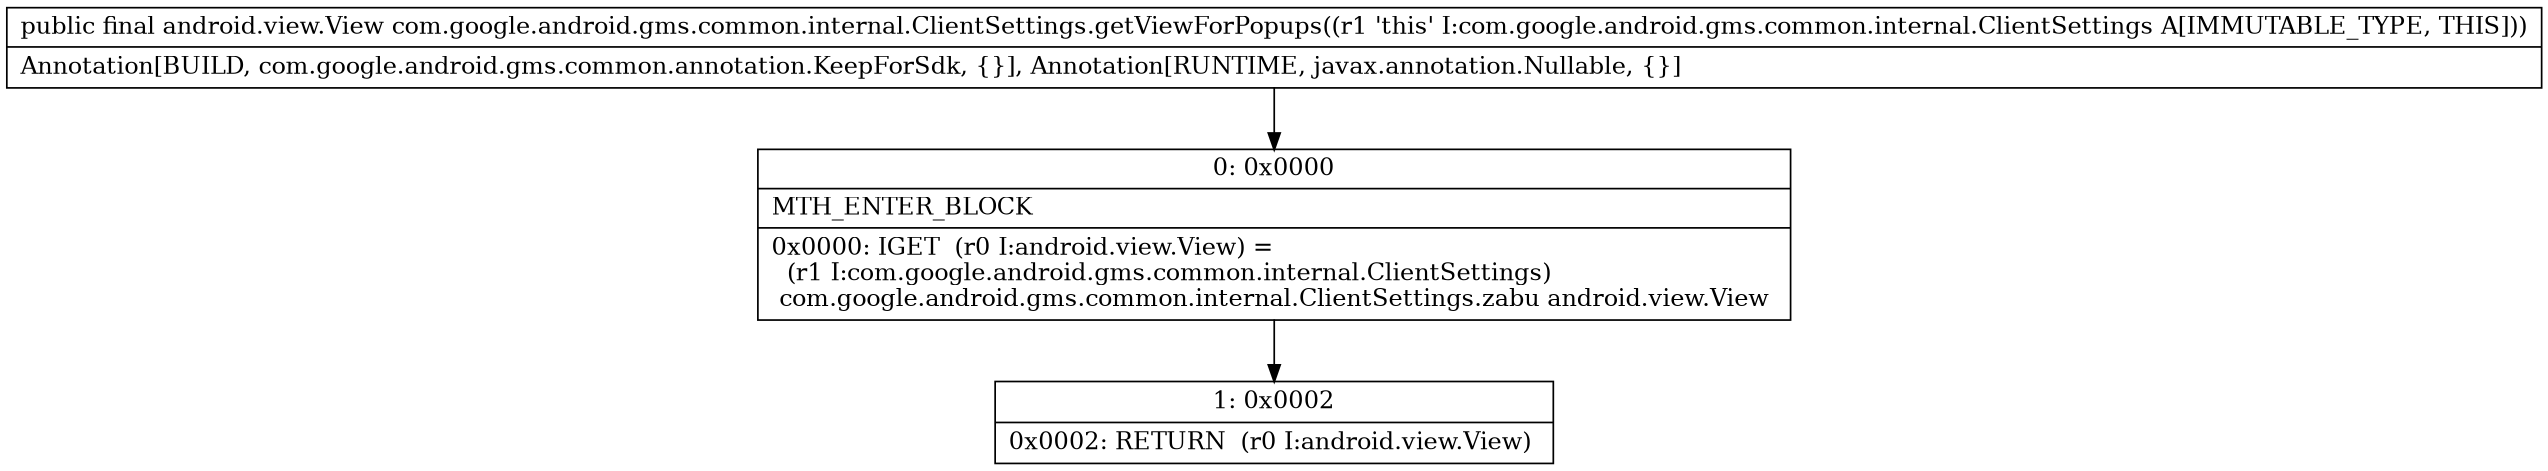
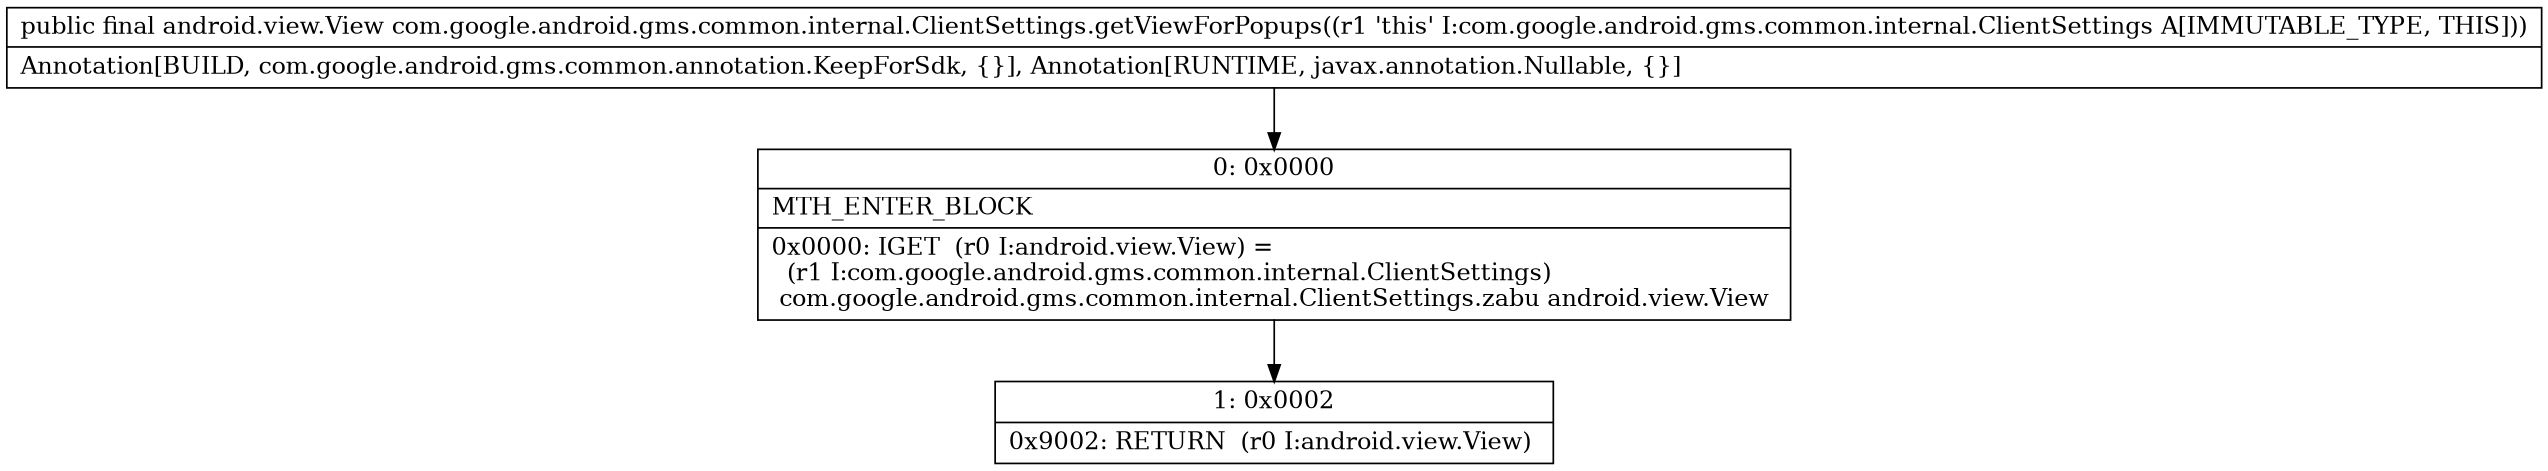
  digraph {
    node [shape=record]
    n1 [label="{0\:\ 0x0000|MTH_ENTER_BLOCK\l|0x0000: IGET  (r0 I:android.view.View) = \l  (r1 I:com.google.android.gms.common.internal.ClientSettings)\l com.google.android.gms.common.internal.ClientSettings.zabu android.view.View \l}"]
-   n2 [label="{1\:\ 0x0002|0x0002: RETURN  (r0 I:android.view.View) \l}"]
+   n2 [label="{1\:\ 0x0002|0x9002: RETURN  (r0 I:android.view.View) \l}"]
    n3 [label="{public final android.view.View com.google.android.gms.common.internal.ClientSettings.getViewForPopups((r1 'this' I:com.google.android.gms.common.internal.ClientSettings A[IMMUTABLE_TYPE, THIS]))  | Annotation[BUILD, com.google.android.gms.common.annotation.KeepForSdk, \{\}], Annotation[RUNTIME, javax.annotation.Nullable, \{\}]\l}"]
    n1 -> n2
    n3 -> n1
  }
